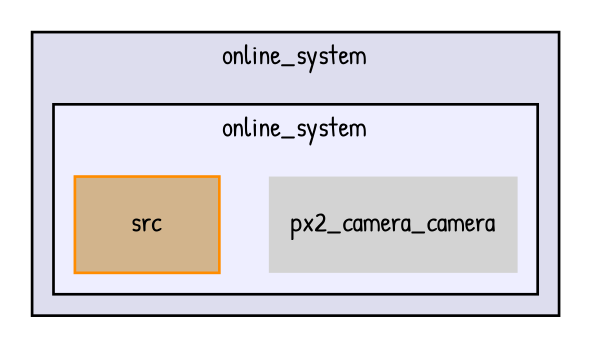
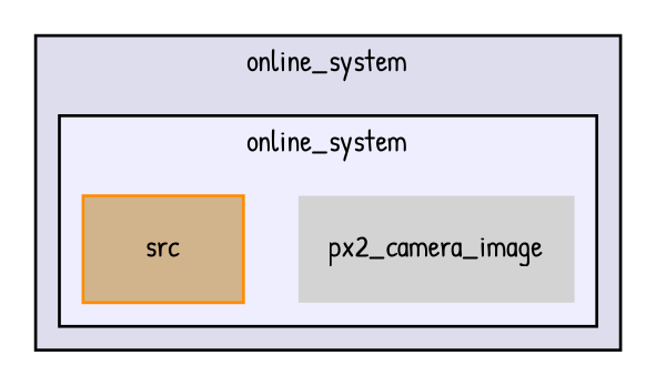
  digraph {
    compound=true
    fontname="Patrick Hand"
    node [fontname="Patrick Hand" fontsize=10 style=filled color=darkorange]
-   n1 [label=px2_camera_camera shape=plaintext fillcolor=lightgrey]
+   n1 [label=px2_camera_image shape=plaintext fillcolor=lightgrey]
    n2 [fillcolor=tan label=src shape=box]
    subgraph cluster_1 {
      bgcolor="#ddddee"
      fontsize=10
      label=online_system
      pencolor=black
      subgraph cluster_2 {
        bgcolor="#eeeeff"
        fontsize=10
        pencolor=black
        n1
        n2
      }
    }
  }
